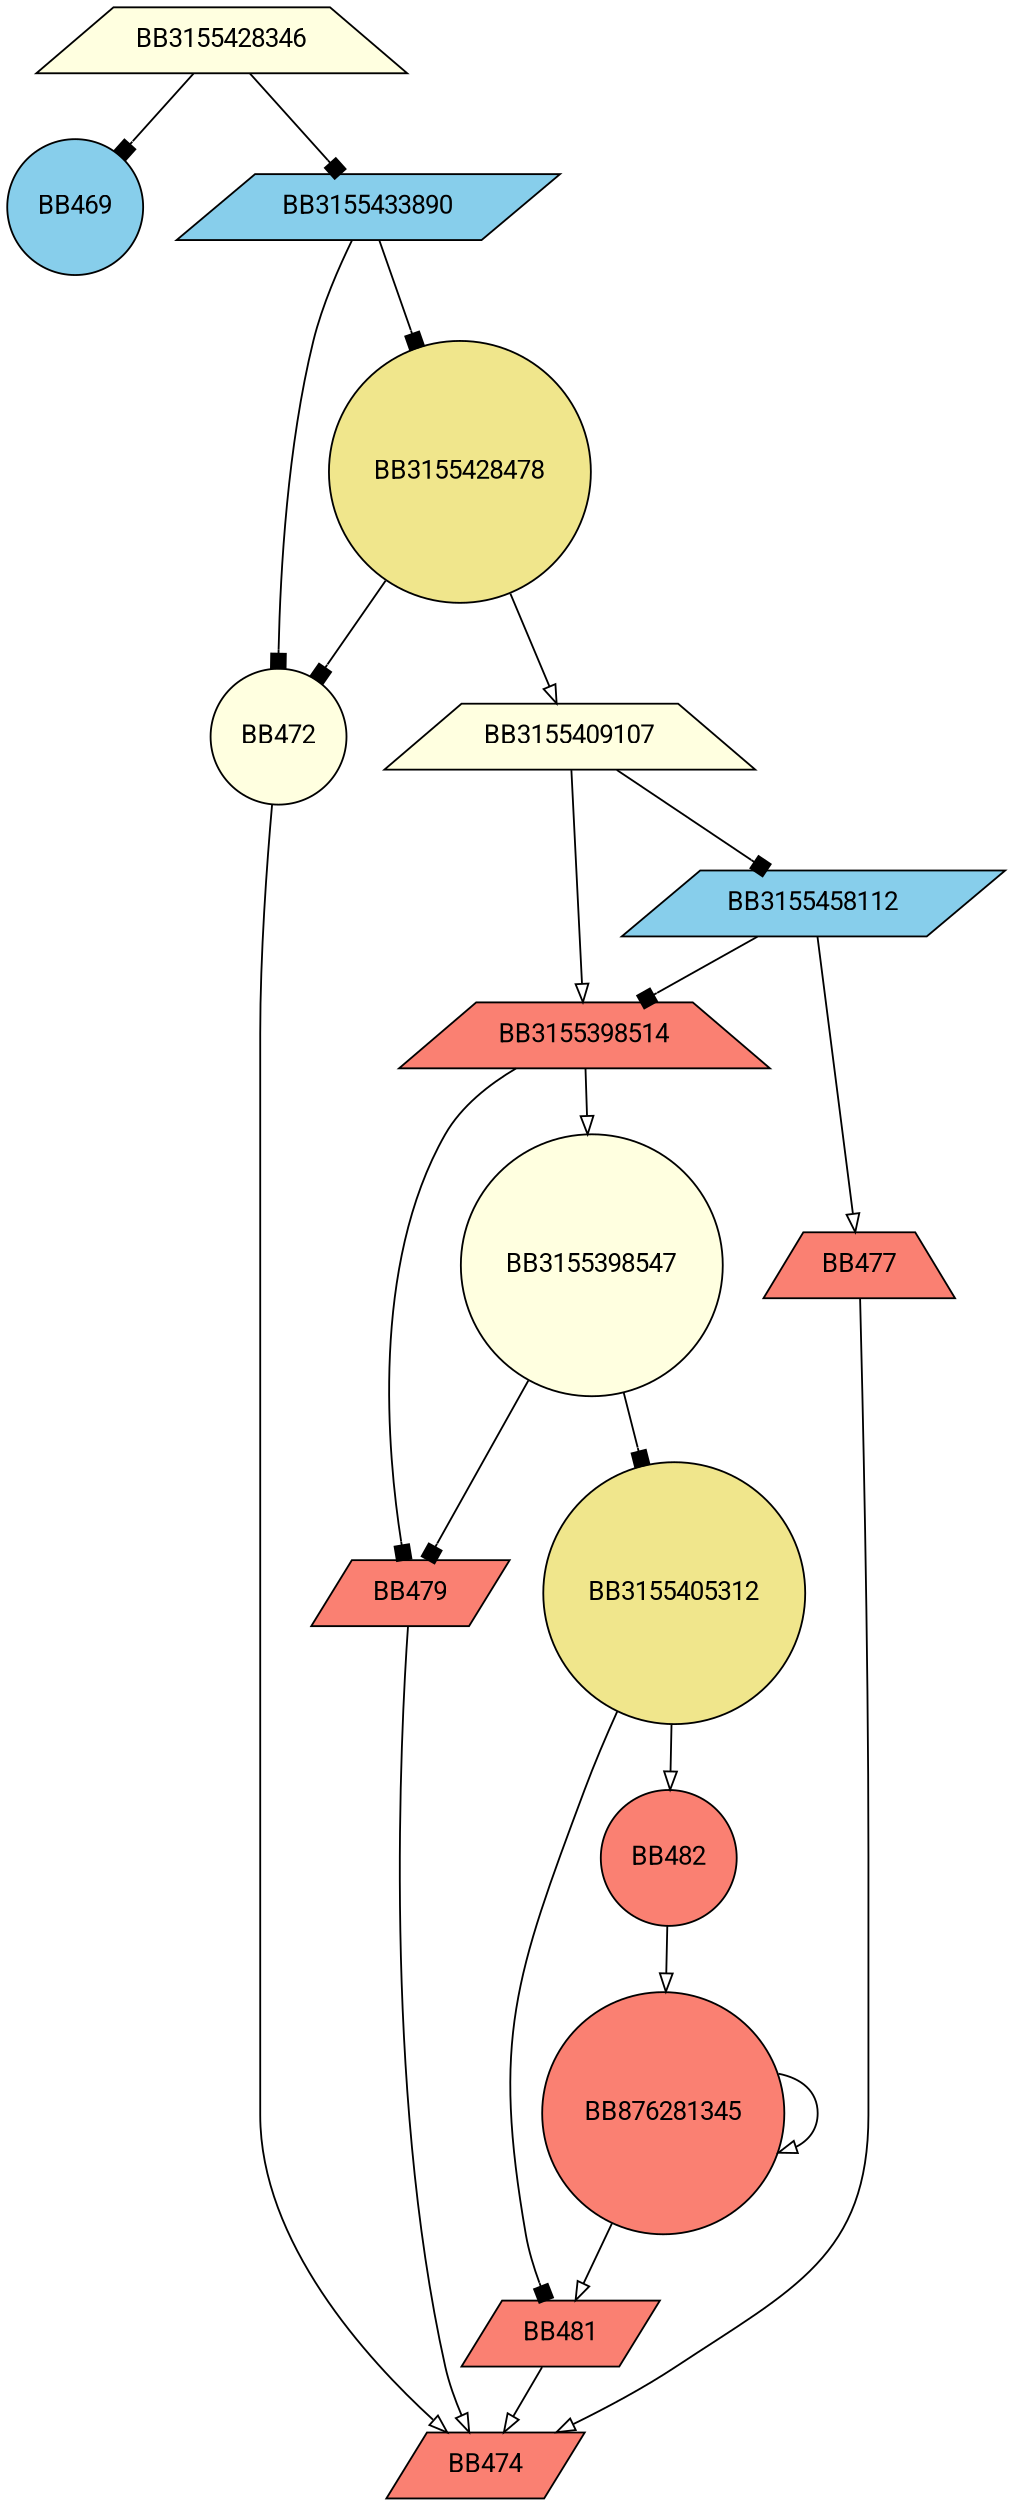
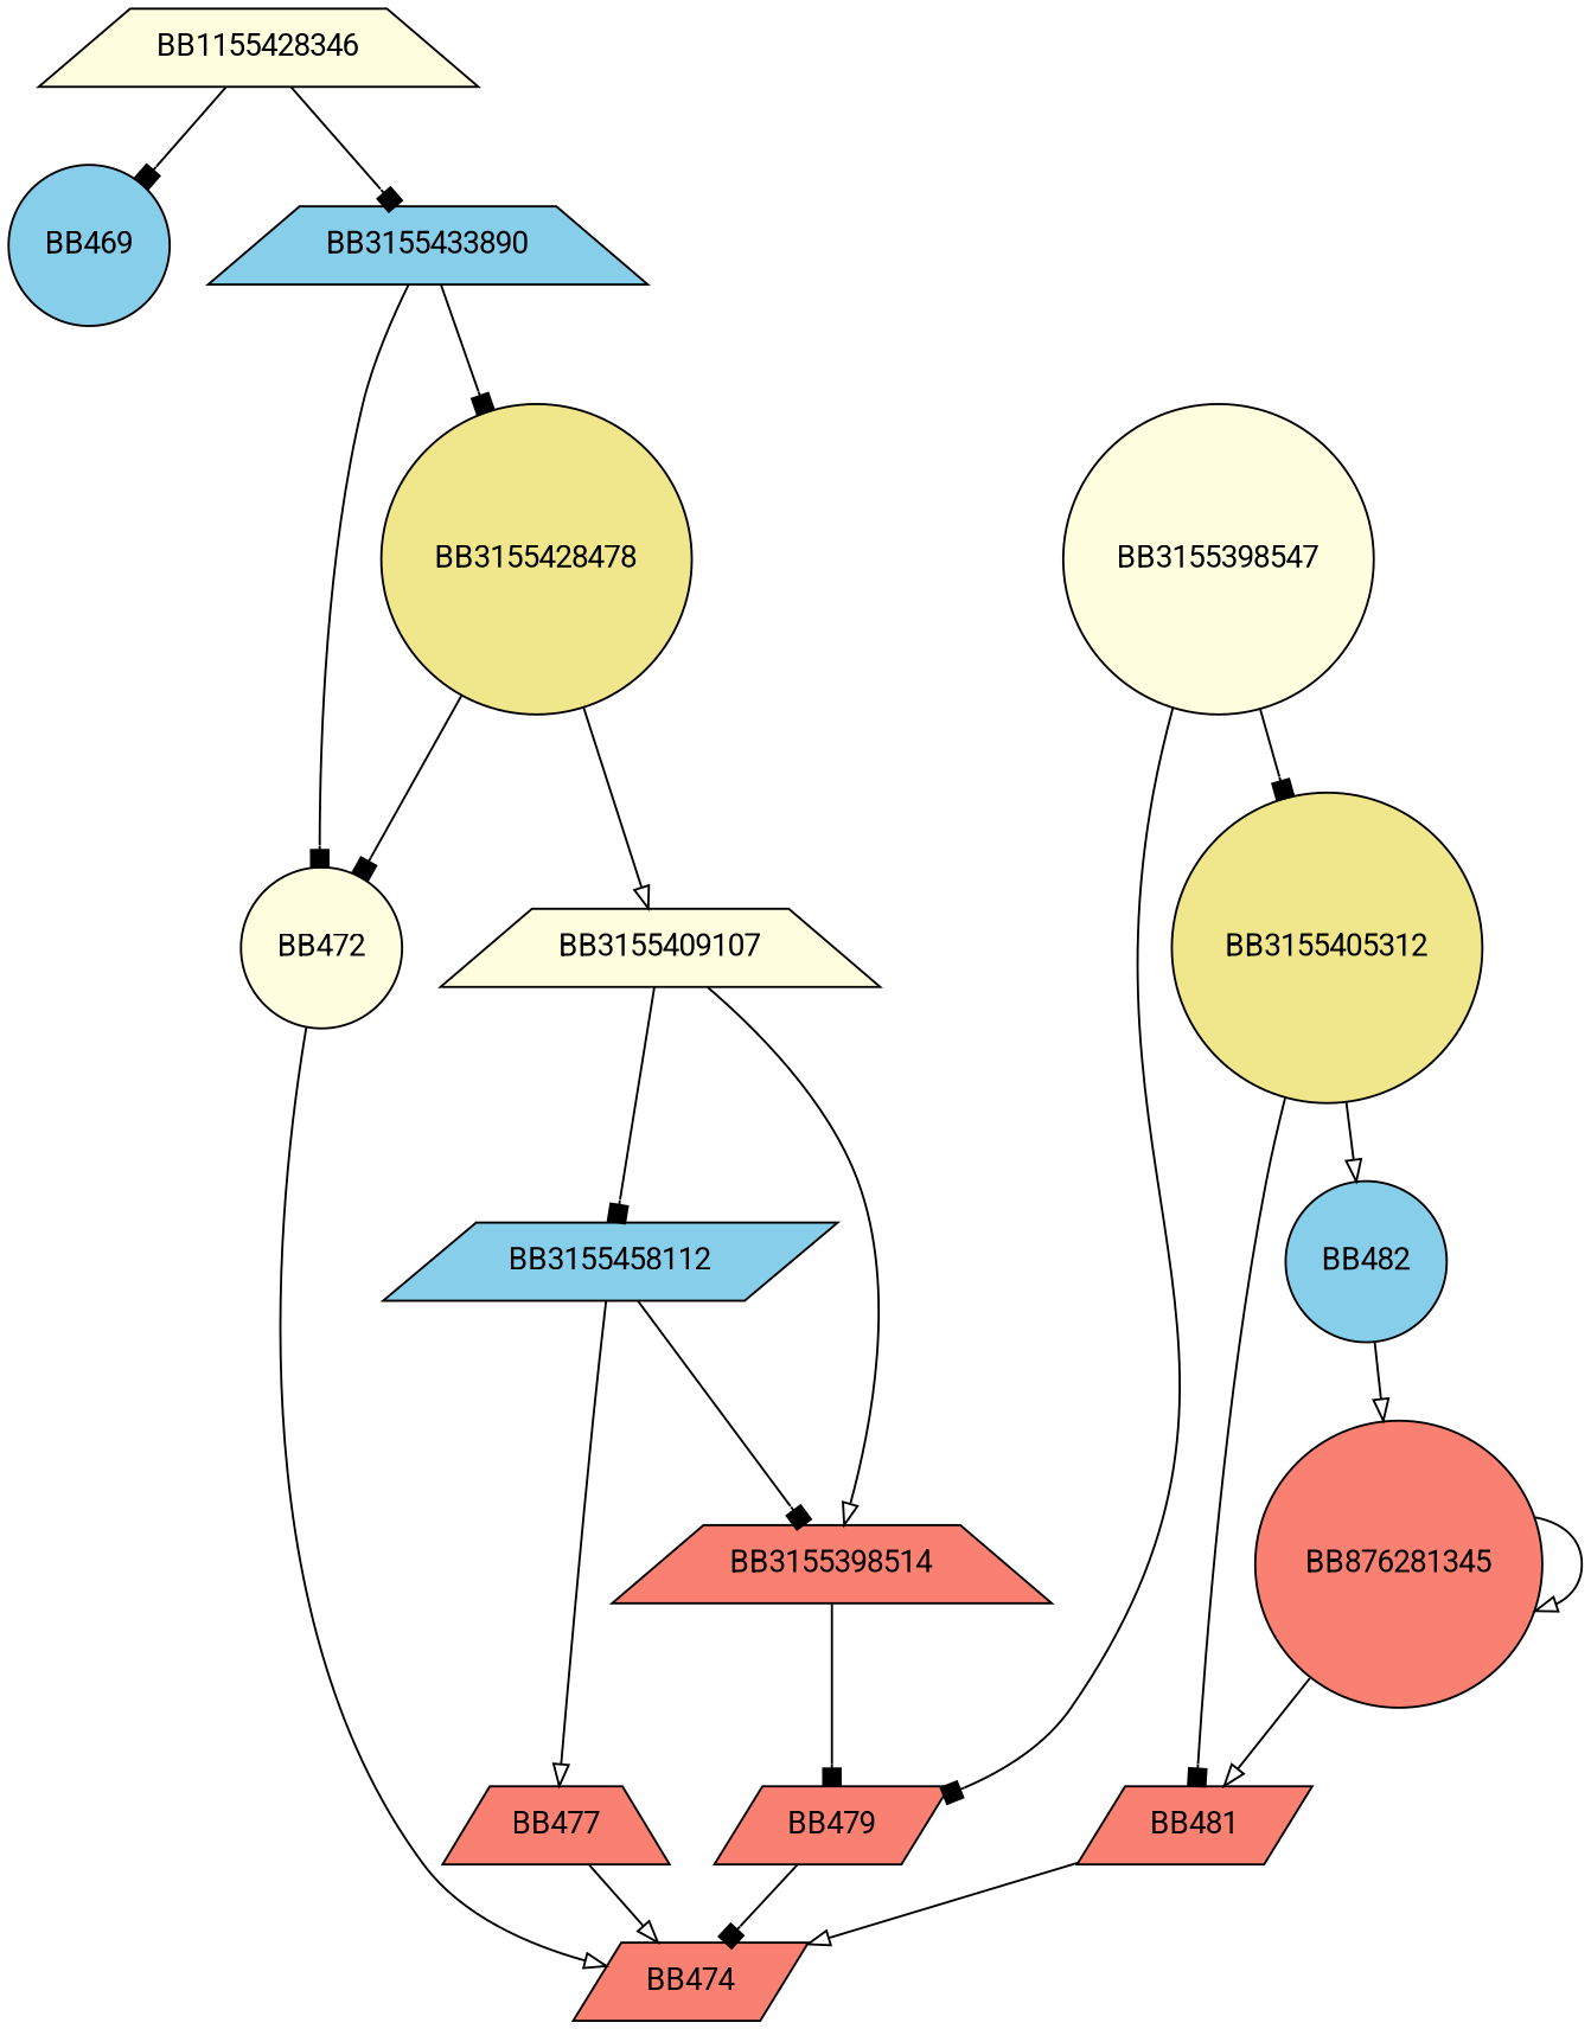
  digraph {
    fontname=Roboto
    node [fillcolor=salmon fontname=Roboto shape=circle style=filled]
    edge [arrowhead=box fontname=Roboto]
-   BB3155428346 [fillcolor=lightyellow shape=trapezium]
+   BB3155428346 [fillcolor=lightyellow shape=trapezium label=BB1155428346]
    BB469 [fillcolor=skyblue]
-   BB3155433890 [fillcolor=skyblue shape=parallelogram]
+   BB3155433890 [fillcolor=skyblue shape=trapezium]
    BB3155428478 [fillcolor=khaki]
    BB472 [fillcolor=lightyellow]
    BB3155409107 [fillcolor=lightyellow shape=trapezium]
    BB474 [shape=parallelogram]
    BB3155398514 [shape=trapezium]
    BB3155458112 [fillcolor=skyblue shape=parallelogram]
    BB3155398547 [fillcolor=lightyellow]
    BB479 [shape=parallelogram]
    BB477 [shape=trapezium]
    BB3155405312 [fillcolor=khaki]
    BB481 [shape=parallelogram]
-   BB482
+   BB482 [fillcolor=skyblue]
    BB876281345
    BB3155428346 -> BB469
    BB3155428346 -> BB3155433890
    BB3155433890 -> BB3155428478
    BB3155433890 -> BB472
    BB3155428478 -> BB472
    BB3155428478 -> BB3155409107 [arrowhead=onormal]
    BB472 -> BB474 [arrowhead=onormal]
    BB3155409107 -> BB3155398514 [arrowhead=onormal]
    BB3155409107 -> BB3155458112
-   BB3155398514 -> BB3155398547 [arrowhead=onormal]
    BB3155398514 -> BB479
    BB3155458112 -> BB3155398514
    BB3155458112 -> BB477 [arrowhead=onormal]
    BB3155398547 -> BB479
    BB3155398547 -> BB3155405312
-   BB479 -> BB474 [arrowhead=onormal]
+   BB479 -> BB474
    BB477 -> BB474 [arrowhead=onormal]
    BB3155405312 -> BB481
    BB3155405312 -> BB482 [arrowhead=onormal]
    BB481 -> BB474 [arrowhead=onormal]
    BB482 -> BB876281345 [arrowhead=onormal]
    BB876281345 -> BB481 [arrowhead=onormal]
    BB876281345 -> BB876281345 [arrowhead=onormal]
  }
